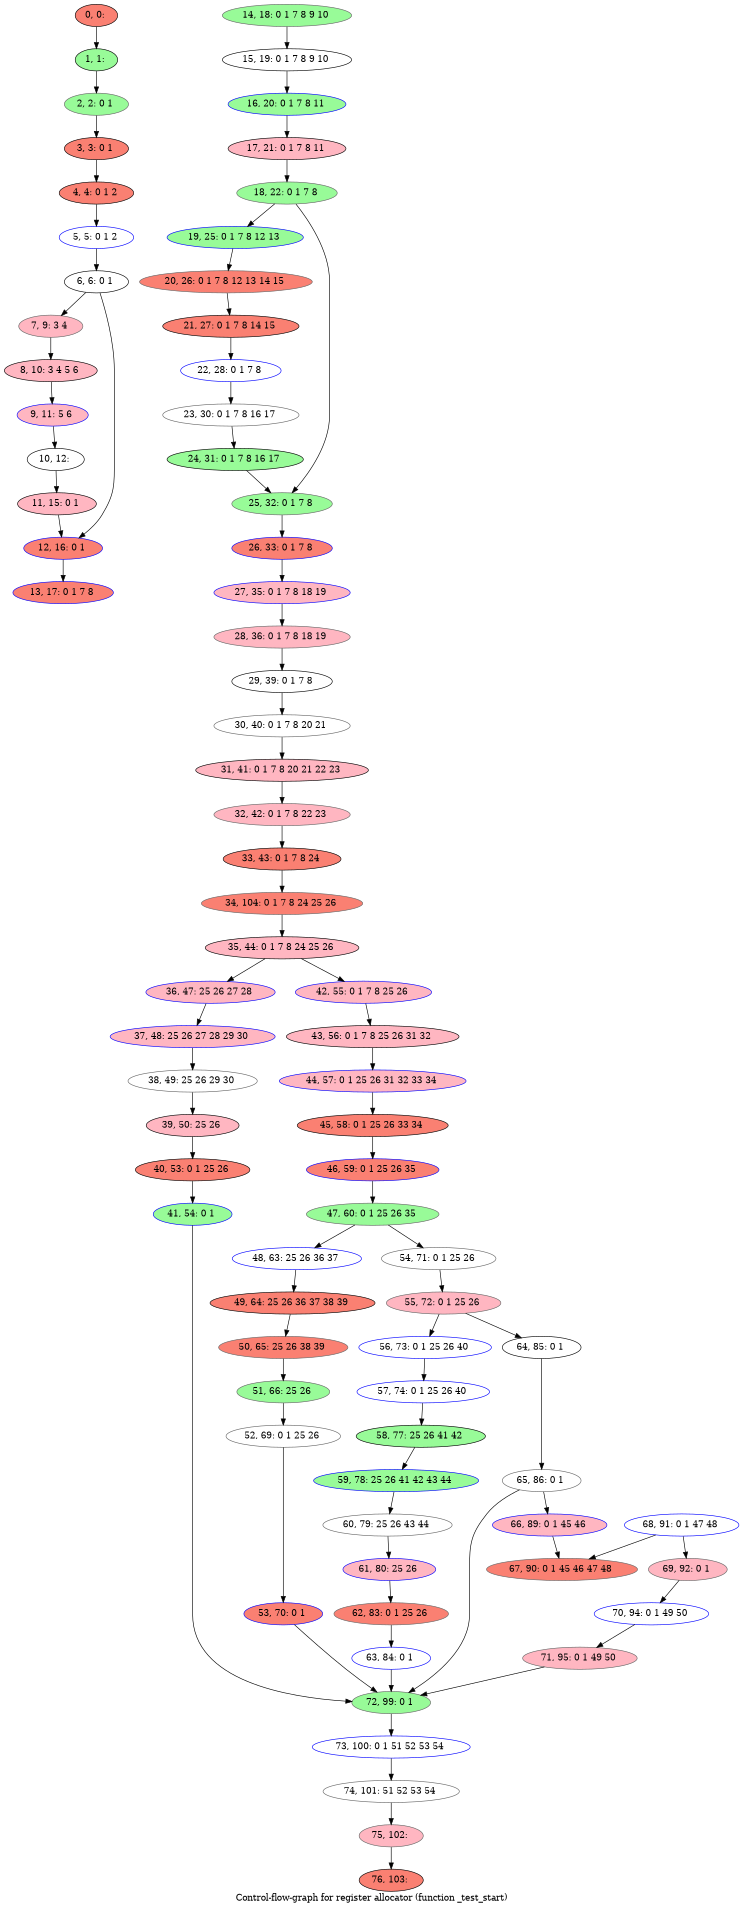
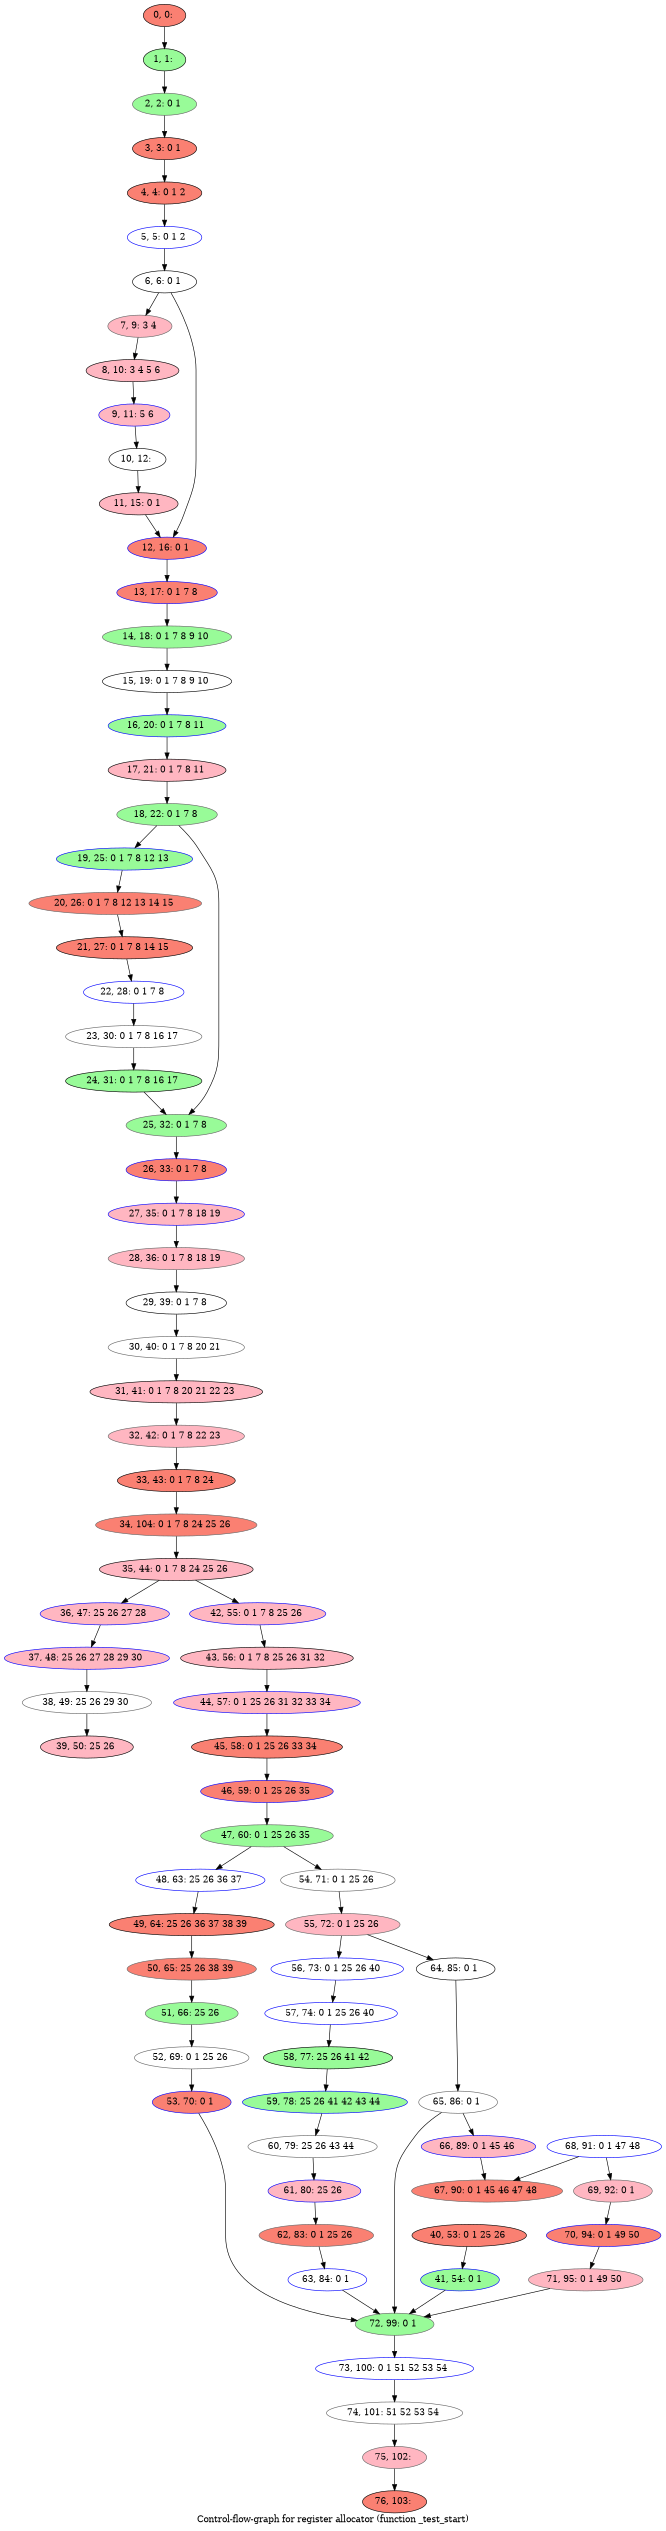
  digraph {
    label="Control-flow-graph for register allocator (function _test_start)"
    node [color=gray40 fillcolor=lightpink style=filled]
    n1 [color=black fillcolor=salmon label="0, 0: "]
    n2 [color=black fillcolor=palegreen label="1, 1: "]
    n3 [fillcolor=palegreen label="2, 2: 0 1 "]
    n4 [color=black fillcolor=salmon label="3, 3: 0 1 "]
    n5 [color=black fillcolor=salmon label="4, 4: 0 1 2 "]
    n6 [color=blue fillcolor=white label="5, 5: 0 1 2 "]
    n7 [color=black fillcolor=white label="6, 6: 0 1 "]
    n8 [label="7, 9: 3 4 "]
    n9 [color=blue fillcolor=salmon label="12, 16: 0 1 "]
    n10 [color=black label="8, 10: 3 4 5 6 "]
    n11 [color=blue fillcolor=salmon label="13, 17: 0 1 7 8 "]
    n12 [color=blue label="9, 11: 5 6 "]
    n13 [color=black fillcolor=white label="10, 12: "]
    n14 [color=black label="11, 15: 0 1 "]
    n15 [fillcolor=palegreen label="14, 18: 0 1 7 8 9 10 "]
    n16 [color=black fillcolor=white label="15, 19: 0 1 7 8 9 10 "]
    n17 [color=blue fillcolor=palegreen label="16, 20: 0 1 7 8 11 "]
    n18 [color=black label="17, 21: 0 1 7 8 11 "]
    n19 [fillcolor=palegreen label="18, 22: 0 1 7 8 "]
    n20 [color=blue fillcolor=palegreen label="19, 25: 0 1 7 8 12 13 "]
    n21 [fillcolor=palegreen label="25, 32: 0 1 7 8 "]
    n22 [fillcolor=salmon label="20, 26: 0 1 7 8 12 13 14 15 "]
    n23 [color=blue fillcolor=salmon label="26, 33: 0 1 7 8 "]
    n24 [color=black fillcolor=salmon label="21, 27: 0 1 7 8 14 15 "]
    n25 [color=blue fillcolor=white label="22, 28: 0 1 7 8 "]
    n26 [fillcolor=white label="23, 30: 0 1 7 8 16 17 "]
    n27 [color=black fillcolor=palegreen label="24, 31: 0 1 7 8 16 17 "]
    n28 [color=blue label="27, 35: 0 1 7 8 18 19 "]
    n29 [label="28, 36: 0 1 7 8 18 19 "]
    n30 [color=black fillcolor=white label="29, 39: 0 1 7 8 "]
    n31 [fillcolor=white label="30, 40: 0 1 7 8 20 21 "]
    n32 [color=black label="31, 41: 0 1 7 8 20 21 22 23 "]
    n33 [label="32, 42: 0 1 7 8 22 23 "]
    n34 [color=black fillcolor=salmon label="33, 43: 0 1 7 8 24 "]
    n35 [fillcolor=salmon label="34, 104: 0 1 7 8 24 25 26 "]
    n36 [color=black label="35, 44: 0 1 7 8 24 25 26 "]
    n37 [color=blue label="36, 47: 25 26 27 28 "]
    n38 [color=blue label="42, 55: 0 1 7 8 25 26 "]
    n39 [color=blue label="37, 48: 25 26 27 28 29 30 "]
    n40 [color=black label="43, 56: 0 1 7 8 25 26 31 32 "]
    n41 [fillcolor=white label="38, 49: 25 26 29 30 "]
    n42 [color=black label="39, 50: 25 26 "]
    n43 [color=black fillcolor=salmon label="40, 53: 0 1 25 26 "]
    n44 [color=blue fillcolor=palegreen label="41, 54: 0 1 "]
    n45 [fillcolor=palegreen label="72, 99: 0 1 "]
    n46 [color=blue fillcolor=white label="73, 100: 0 1 51 52 53 54 "]
    n47 [color=blue label="44, 57: 0 1 25 26 31 32 33 34 "]
    n48 [color=black fillcolor=salmon label="45, 58: 0 1 25 26 33 34 "]
    n49 [color=blue fillcolor=salmon label="46, 59: 0 1 25 26 35 "]
    n50 [fillcolor=palegreen label="47, 60: 0 1 25 26 35 "]
    n51 [color=blue fillcolor=white label="48, 63: 25 26 36 37 "]
    n52 [fillcolor=white label="54, 71: 0 1 25 26 "]
    n53 [color=black fillcolor=salmon label="49, 64: 25 26 36 37 38 39 "]
    n54 [label="55, 72: 0 1 25 26 "]
    n55 [fillcolor=salmon label="50, 65: 25 26 38 39 "]
    n56 [fillcolor=palegreen label="51, 66: 25 26 "]
    n57 [fillcolor=white label="52, 69: 0 1 25 26 "]
    n58 [color=blue fillcolor=salmon label="53, 70: 0 1 "]
    n59 [color=blue fillcolor=white label="56, 73: 0 1 25 26 40 "]
    n60 [color=black fillcolor=white label="64, 85: 0 1 "]
    n61 [color=blue fillcolor=white label="57, 74: 0 1 25 26 40 "]
    n62 [color=black fillcolor=palegreen label="58, 77: 25 26 41 42 "]
    n63 [color=blue fillcolor=palegreen label="59, 78: 25 26 41 42 43 44 "]
    n64 [fillcolor=white label="65, 86: 0 1 "]
    n65 [fillcolor=white label="60, 79: 25 26 43 44 "]
    n66 [color=blue label="61, 80: 25 26 "]
    n67 [fillcolor=salmon label="62, 83: 0 1 25 26 "]
    n68 [color=blue fillcolor=white label="63, 84: 0 1 "]
    n69 [color=blue label="66, 89: 0 1 45 46 "]
    n70 [fillcolor=salmon label="67, 90: 0 1 45 46 47 48 "]
    n71 [color=blue fillcolor=white label="68, 91: 0 1 47 48 "]
    n72 [label="69, 92: 0 1 "]
-   n73 [color=blue fillcolor=white label="70, 94: 0 1 49 50 "]
+   n73 [color=blue fillcolor=salmon label="70, 94: 0 1 49 50 "]
    n74 [label="71, 95: 0 1 49 50 "]
    n75 [fillcolor=white label="74, 101: 51 52 53 54 "]
    n76 [label="75, 102: "]
    n77 [color=black fillcolor=salmon label="76, 103: "]
    n1 -> n2
    n2 -> n3
    n3 -> n4
    n4 -> n5
    n5 -> n6
    n6 -> n7
    n7 -> n8
    n7 -> n9
    n8 -> n10
    n9 -> n11
    n10 -> n12
+   n11 -> n15
    n12 -> n13
    n13 -> n14
    n14 -> n9
    n15 -> n16
    n16 -> n17
    n17 -> n18
    n18 -> n19
    n19 -> n20
    n19 -> n21
    n20 -> n22
    n21 -> n23
    n22 -> n24
    n23 -> n28
    n24 -> n25
    n25 -> n26
    n26 -> n27
    n27 -> n21
    n28 -> n29
    n29 -> n30
    n30 -> n31
    n31 -> n32
    n32 -> n33
    n33 -> n34
    n34 -> n35
    n35 -> n36
    n36 -> n37
    n36 -> n38
    n37 -> n39
    n38 -> n40
    n39 -> n41
    n40 -> n47
    n41 -> n42
-   n42 -> n43
    n43 -> n44
    n44 -> n45
    n45 -> n46
    n46 -> n75
    n47 -> n48
    n48 -> n49
    n49 -> n50
    n50 -> n51
    n50 -> n52
    n51 -> n53
    n52 -> n54
    n53 -> n55
    n54 -> n59
    n54 -> n60
    n55 -> n56
    n56 -> n57
    n57 -> n58
    n58 -> n45
    n59 -> n61
    n60 -> n64
    n61 -> n62
    n62 -> n63
    n63 -> n65
    n64 -> n45
    n64 -> n69
    n65 -> n66
    n66 -> n67
    n67 -> n68
    n68 -> n45
    n69 -> n70
    n71 -> n70
    n71 -> n72
    n72 -> n73
    n73 -> n74
    n74 -> n45
    n75 -> n76
    n76 -> n77
  }
